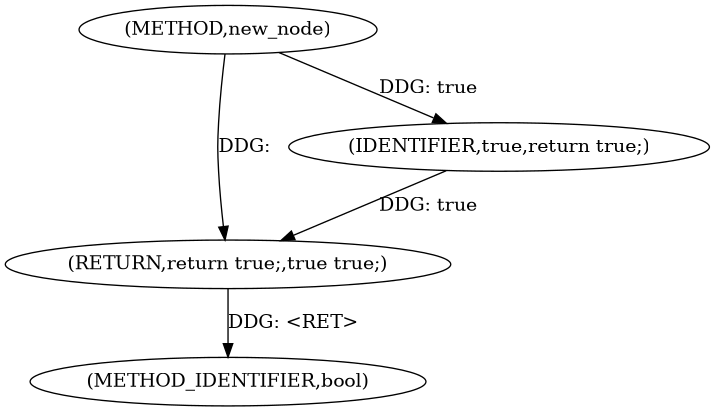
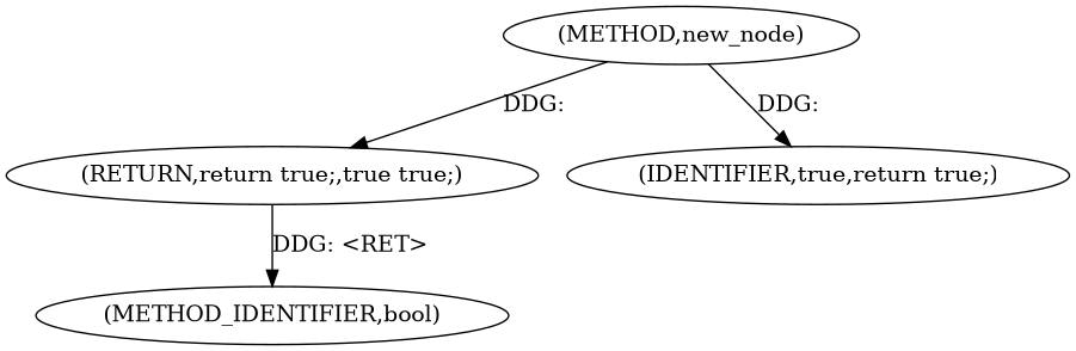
  digraph {
    n1 [label="(METHOD,new_node)"]
    n2 [label="(RETURN,return true;,true true;)"]
    n3 [label="(IDENTIFIER,true,return true;)"]
    n4 [label="(METHOD_IDENTIFIER,bool)"]
    n1 -> n2 [label="DDG: "]
-   n1 -> n3 [label="DDG: true"]
+   n1 -> n3 [label="DDG: "]
    n2 -> n4 [label="DDG: <RET>"]
-   n3 -> n2 [label="DDG: true"]
  }
